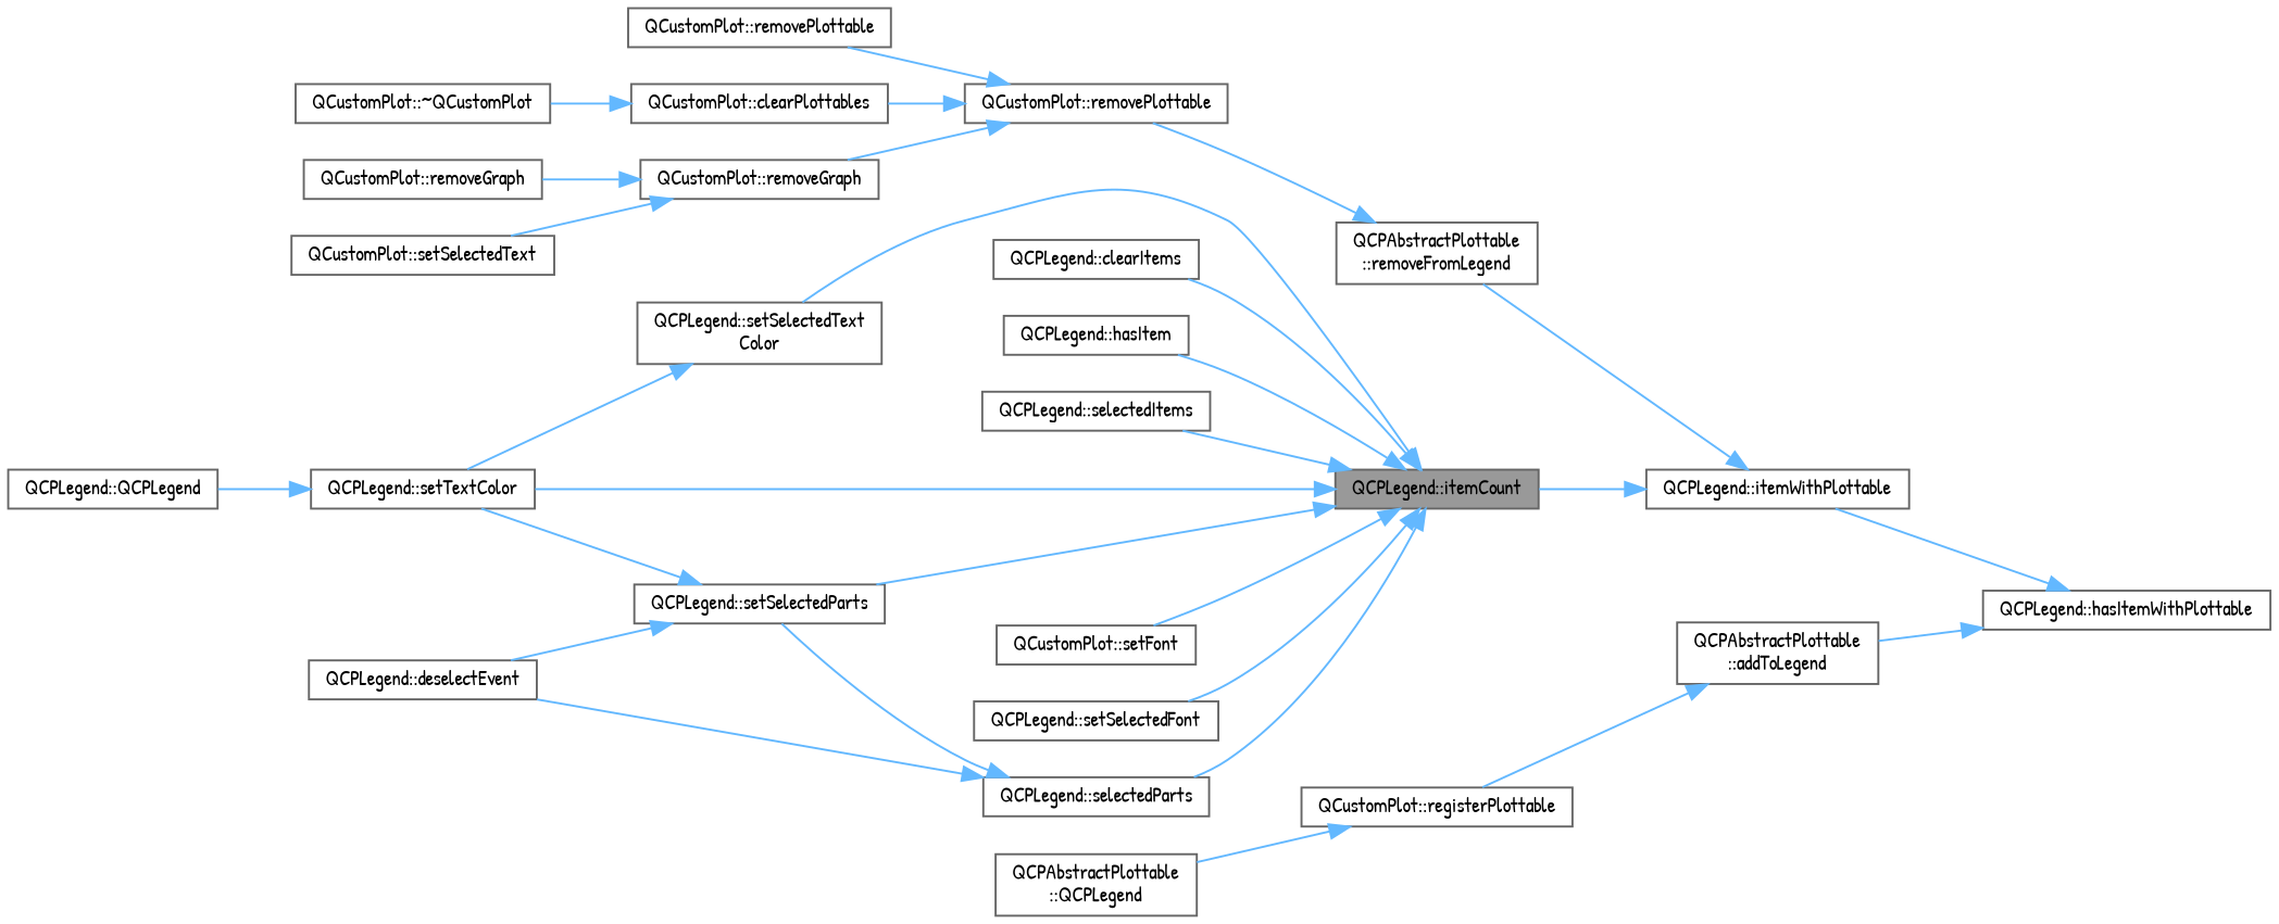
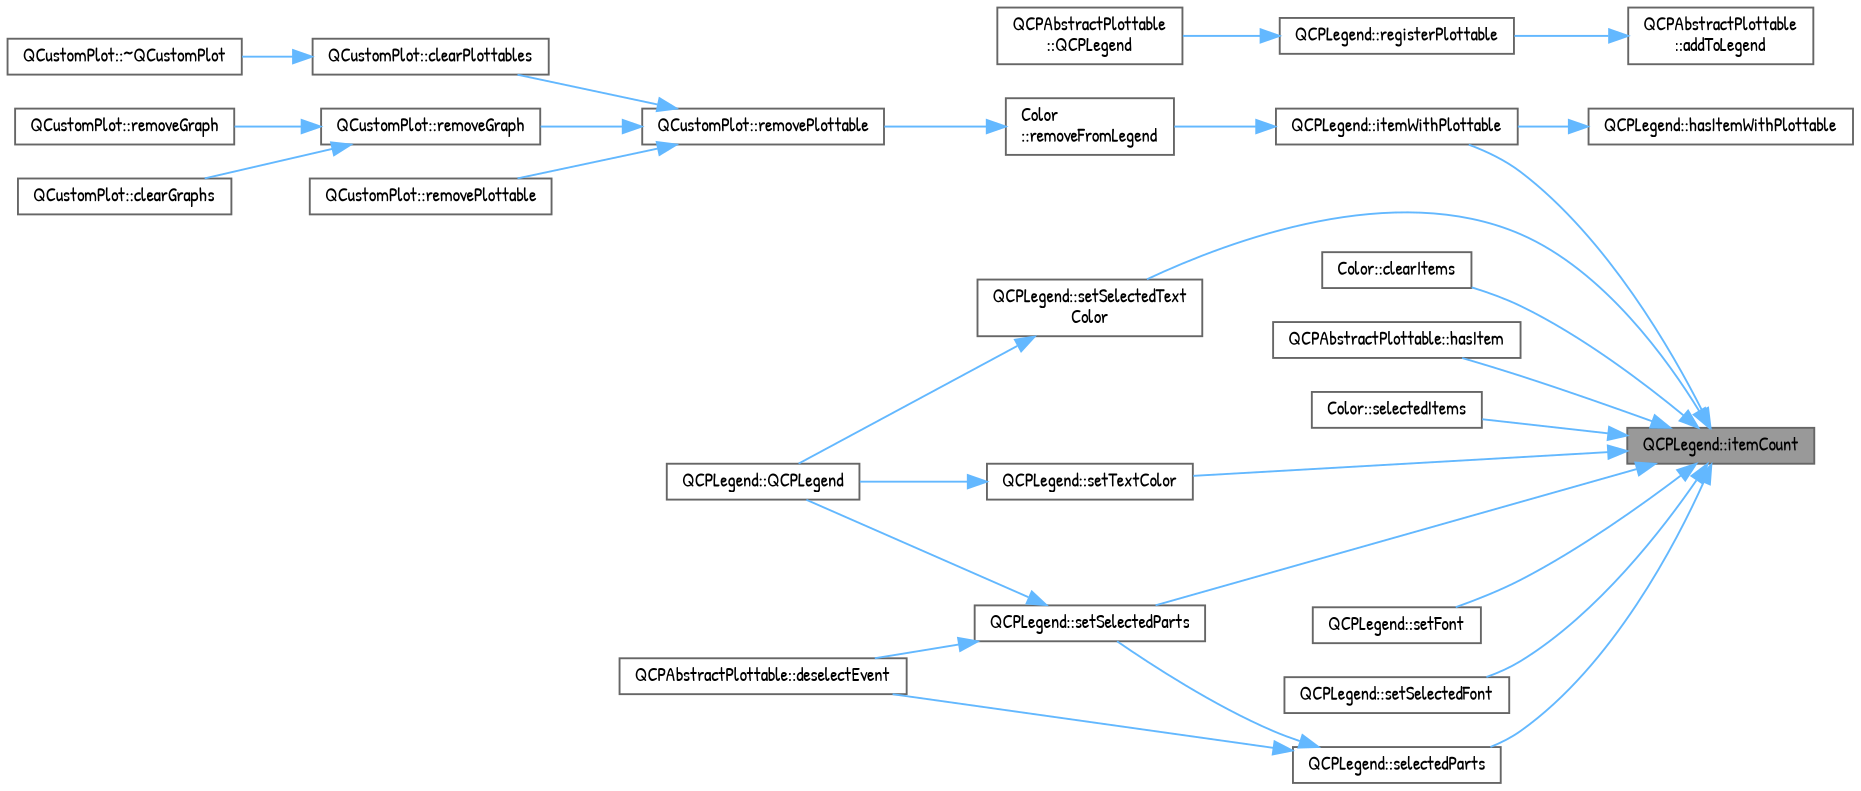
  digraph {
    fontname="Patrick Hand"
    rankdir=RL
    node [color=grey40 fillcolor=white fontname="Patrick Hand" fontsize=10 shape=box style=filled]
    edge [color=steelblue1 dir=back fontname="Patrick Hand" fontsize=10 labelfontname=Helvetica labelfontsize=10 style=solid]
    n1 [color=gray40 fillcolor=grey60 fontcolor=black height=0.2 label="QCPLegend::itemCount" width=0.4]
-   n2 [height=0.2 label="QCPLegend::clearItems" width=0.4]
-   n3 [height=0.2 label="QCPLegend::hasItem" width=0.4]
+   n2 [height=0.2 label="Color::clearItems" width=0.4]
+   n3 [height=0.2 label="QCPAbstractPlottable::hasItem" width=0.4]
    n4 [height=0.2 label="QCPLegend::itemWithPlottable" width=0.4]
-   n5 [height=0.2 label="QCPLegend::selectedItems" width=0.4]
+   n5 [height=0.2 label="Color::selectedItems" width=0.4]
    n6 [height=0.2 label="QCPLegend::selectedParts" width=0.4]
    n7 [height=0.2 label="QCPLegend::setSelectedParts" width=0.4]
-   n8 [height=0.2 label="QCustomPlot::setFont" width=0.4]
+   n8 [height=0.2 label="QCPLegend::setFont" width=0.4]
    n9 [height=0.2 label="QCPLegend::setSelectedFont" width=0.4]
    n10 [height=0.2 label="QCPLegend::setSelectedText\lColor" width=0.4]
    n11 [height=0.2 label="QCPLegend::setTextColor" width=0.4]
-   n12 [height=0.2 label="QCPAbstractPlottable\l::removeFromLegend" width=0.4]
-   n13 [height=0.2 label="QCPLegend::deselectEvent" width=0.4]
+   n12 [height=0.2 label="Color\l::removeFromLegend" width=0.4]
+   n13 [height=0.2 label="QCPAbstractPlottable::deselectEvent" width=0.4]
    n14 [height=0.2 label="QCPLegend::QCPLegend" width=0.4]
    n15 [height=0.2 label="QCPLegend::hasItemWithPlottable" width=0.4]
    n16 [height=0.2 label="QCPAbstractPlottable\l::addToLegend" width=0.4]
    n17 [height=0.2 label="QCustomPlot::removePlottable" width=0.4]
-   n18 [height=0.2 label="QCustomPlot::registerPlottable" width=0.4]
+   n18 [height=0.2 label="QCPLegend::registerPlottable" width=0.4]
    n19 [height=0.2 label="QCPAbstractPlottable\l::QCPLegend" width=0.4]
    n20 [height=0.2 label="QCustomPlot::clearPlottables" width=0.4]
    n21 [height=0.2 label="QCustomPlot::removeGraph" width=0.4]
    n22 [height=0.2 label="QCustomPlot::removePlottable" width=0.4]
    n23 [height=0.2 label="QCustomPlot::~QCustomPlot" width=0.4]
-   n24 [height=0.2 label="QCustomPlot::setSelectedText" width=0.4]
+   n24 [height=0.2 label="QCustomPlot::clearGraphs" width=0.4]
    n25 [height=0.2 label="QCustomPlot::removeGraph" width=0.4]
    n1 -> n2
    n1 -> n3
-   n4 -> n1
+   n1 -> n4
    n1 -> n5
    n1 -> n6
    n1 -> n7
    n1 -> n8
    n1 -> n9
    n1 -> n10
    n1 -> n11
    n4 -> n12
    n6 -> n7
    n6 -> n13
    n7 -> n13
-   n7 -> n11
-   n10 -> n11
+   n7 -> n14
+   n10 -> n14
    n11 -> n14
    n12 -> n17
    n15 -> n4
-   n15 -> n16
    n16 -> n18
    n17 -> n20
    n17 -> n21
    n17 -> n22
    n18 -> n19
    n20 -> n23
    n21 -> n24
    n21 -> n25
  }
